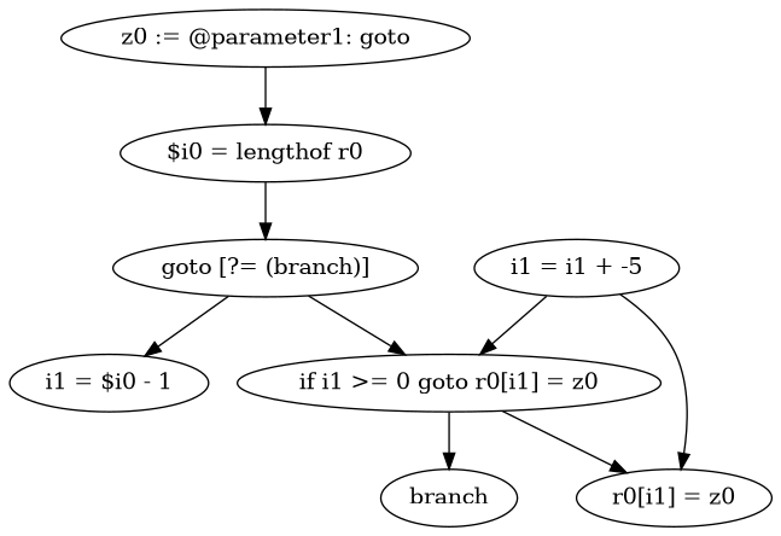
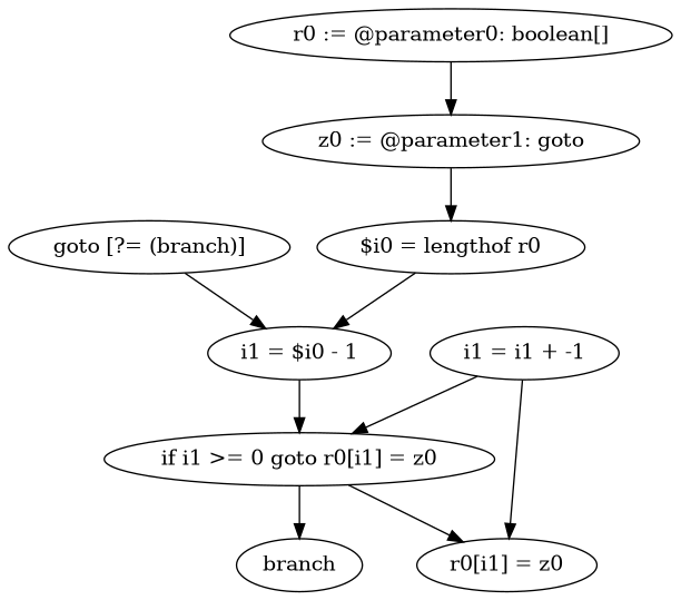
  digraph {
    n1 [label="z0 := @parameter1: goto"]
+   "r0 := @parameter0: boolean[]"
    "$i0 = lengthof r0"
    "i1 = $i0 - 1"
    "goto [?= (branch)]"
    "if i1 >= 0 goto r0[i1] = z0"
    "r0[i1] = z0"
    n8 [label=branch]
-   "i1 = i1 + -1" [label="i1 = i1 + -5"]
+   "i1 = i1 + -1"
    n1 -> "$i0 = lengthof r0"
-   "$i0 = lengthof r0" -> "goto [?= (branch)]"
+   "r0 := @parameter0: boolean[]" -> n1
+   "$i0 = lengthof r0" -> "i1 = $i0 - 1"
    "goto [?= (branch)]" -> "i1 = $i0 - 1"
-   "goto [?= (branch)]" -> "if i1 >= 0 goto r0[i1] = z0"
+   "i1 = $i0 - 1" -> "if i1 >= 0 goto r0[i1] = z0"
    "if i1 >= 0 goto r0[i1] = z0" -> "r0[i1] = z0"
    "if i1 >= 0 goto r0[i1] = z0" -> n8
    "i1 = i1 + -1" -> "if i1 >= 0 goto r0[i1] = z0"
    "i1 = i1 + -1" -> "r0[i1] = z0"
  }
